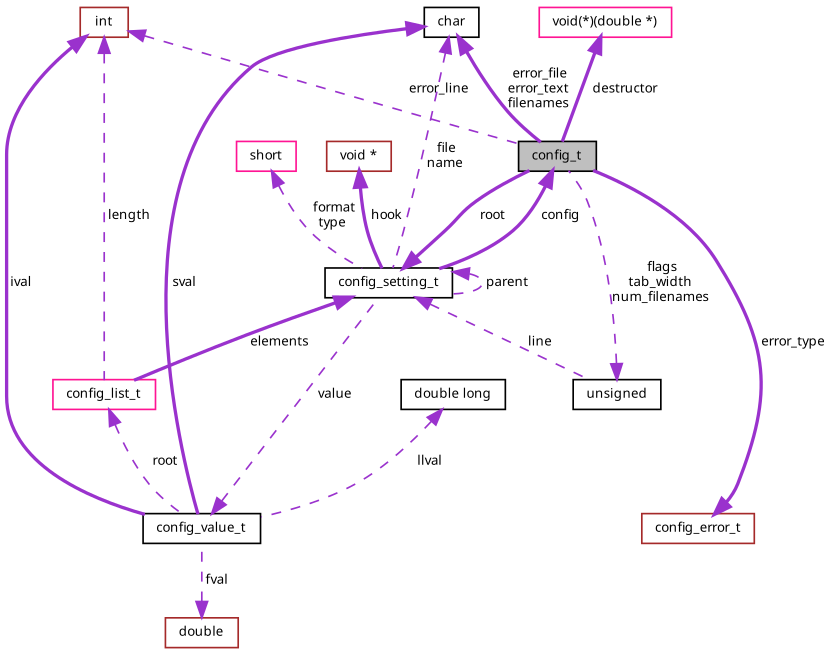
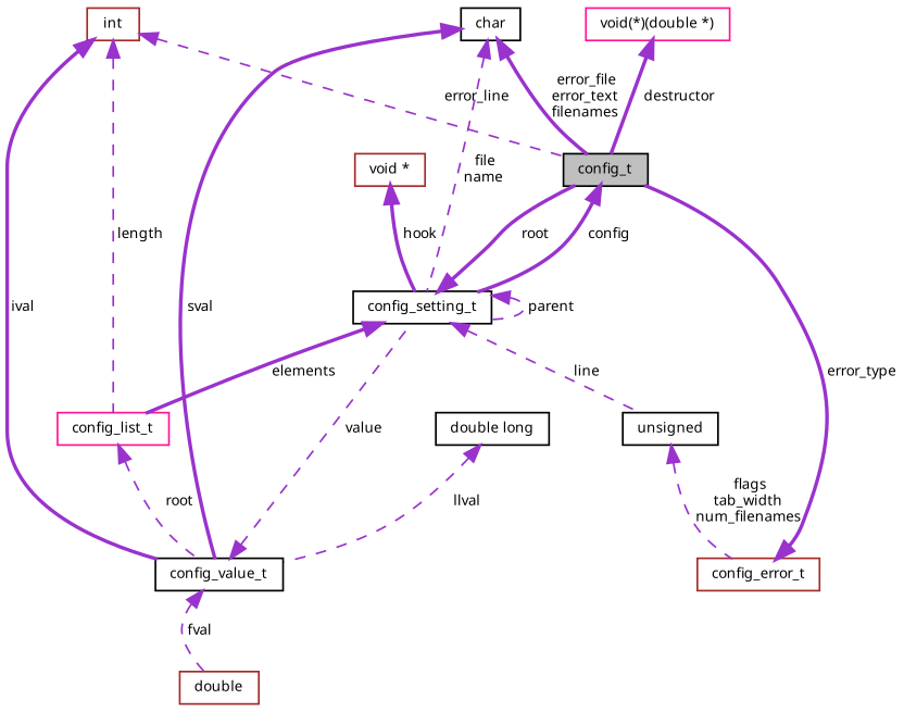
  digraph {
    node [color=black fontname="FreeSans.ttf" fontsize=8 shape=record]
    edge [color=darkorchid3 dir=back fontname="FreeSans.ttf" fontsize=8 labelfontname="FreeSans.ttf" labelfontsize=8 style=dashed]
    n1 [fillcolor=grey75 fontcolor=black height=0.2 label=config_t style=filled width=0.4]
    n2 [height=0.2 label=config_setting_t width=0.4]
    n3 [color=deeppink height=0.2 label=config_list_t width=0.4]
    n4 [height=0.2 label=unsigned width=0.4]
    n5 [color=deeppink height=0.2 label="void(*)(double *)" width=0.4]
    n6 [color=brown height=0.2 label=config_error_t width=0.4]
    n7 [height=0.2 label=char width=0.4]
    n8 [height=0.2 label=config_value_t width=0.4]
    n9 [color=brown height=0.2 label=int width=0.4]
-   n10 [color=deeppink height=0.2 label=short width=0.4]
    n11 [color=brown height=0.2 label=double width=0.4]
    n12 [height=0.2 label="double long" width=0.4]
    n13 [color=brown height=0.2 label="void *" width=0.4]
    n1 -> n2 [label=" config" style=bold]
    n2 -> n1 [label=" root" style=bold]
    n2 -> n2 [label=" parent"]
    n2 -> n3 [label=" elements" style=bold]
    n2 -> n4 [label=" line"]
    n3 -> n8 [label=" root"]
-   n4 -> n1 [label=" flags\ntab_width\nnum_filenames"]
+   n4 -> n6 [label=" flags\ntab_width\nnum_filenames"]
    n5 -> n1 [label=" destructor" style=bold]
    n6 -> n1 [label=" error_type" style=bold]
    n7 -> n1 [label=" error_file\nerror_text\nfilenames" style=bold]
    n7 -> n2 [label=" file\nname"]
    n7 -> n8 [label=" sval" style=bold]
    n8 -> n2 [label=" value"]
    n9 -> n1 [label=" error_line"]
    n9 -> n3 [label=" length"]
    n9 -> n8 [label=" ival" style=bold]
-   n10 -> n2 [label=" format\ntype"]
-   n11 -> n8 [label=" fval"]
+   n8 -> n11 [label=" fval"]
    n12 -> n8 [label=" llval"]
    n13 -> n2 [label=" hook" style=bold]
  }
